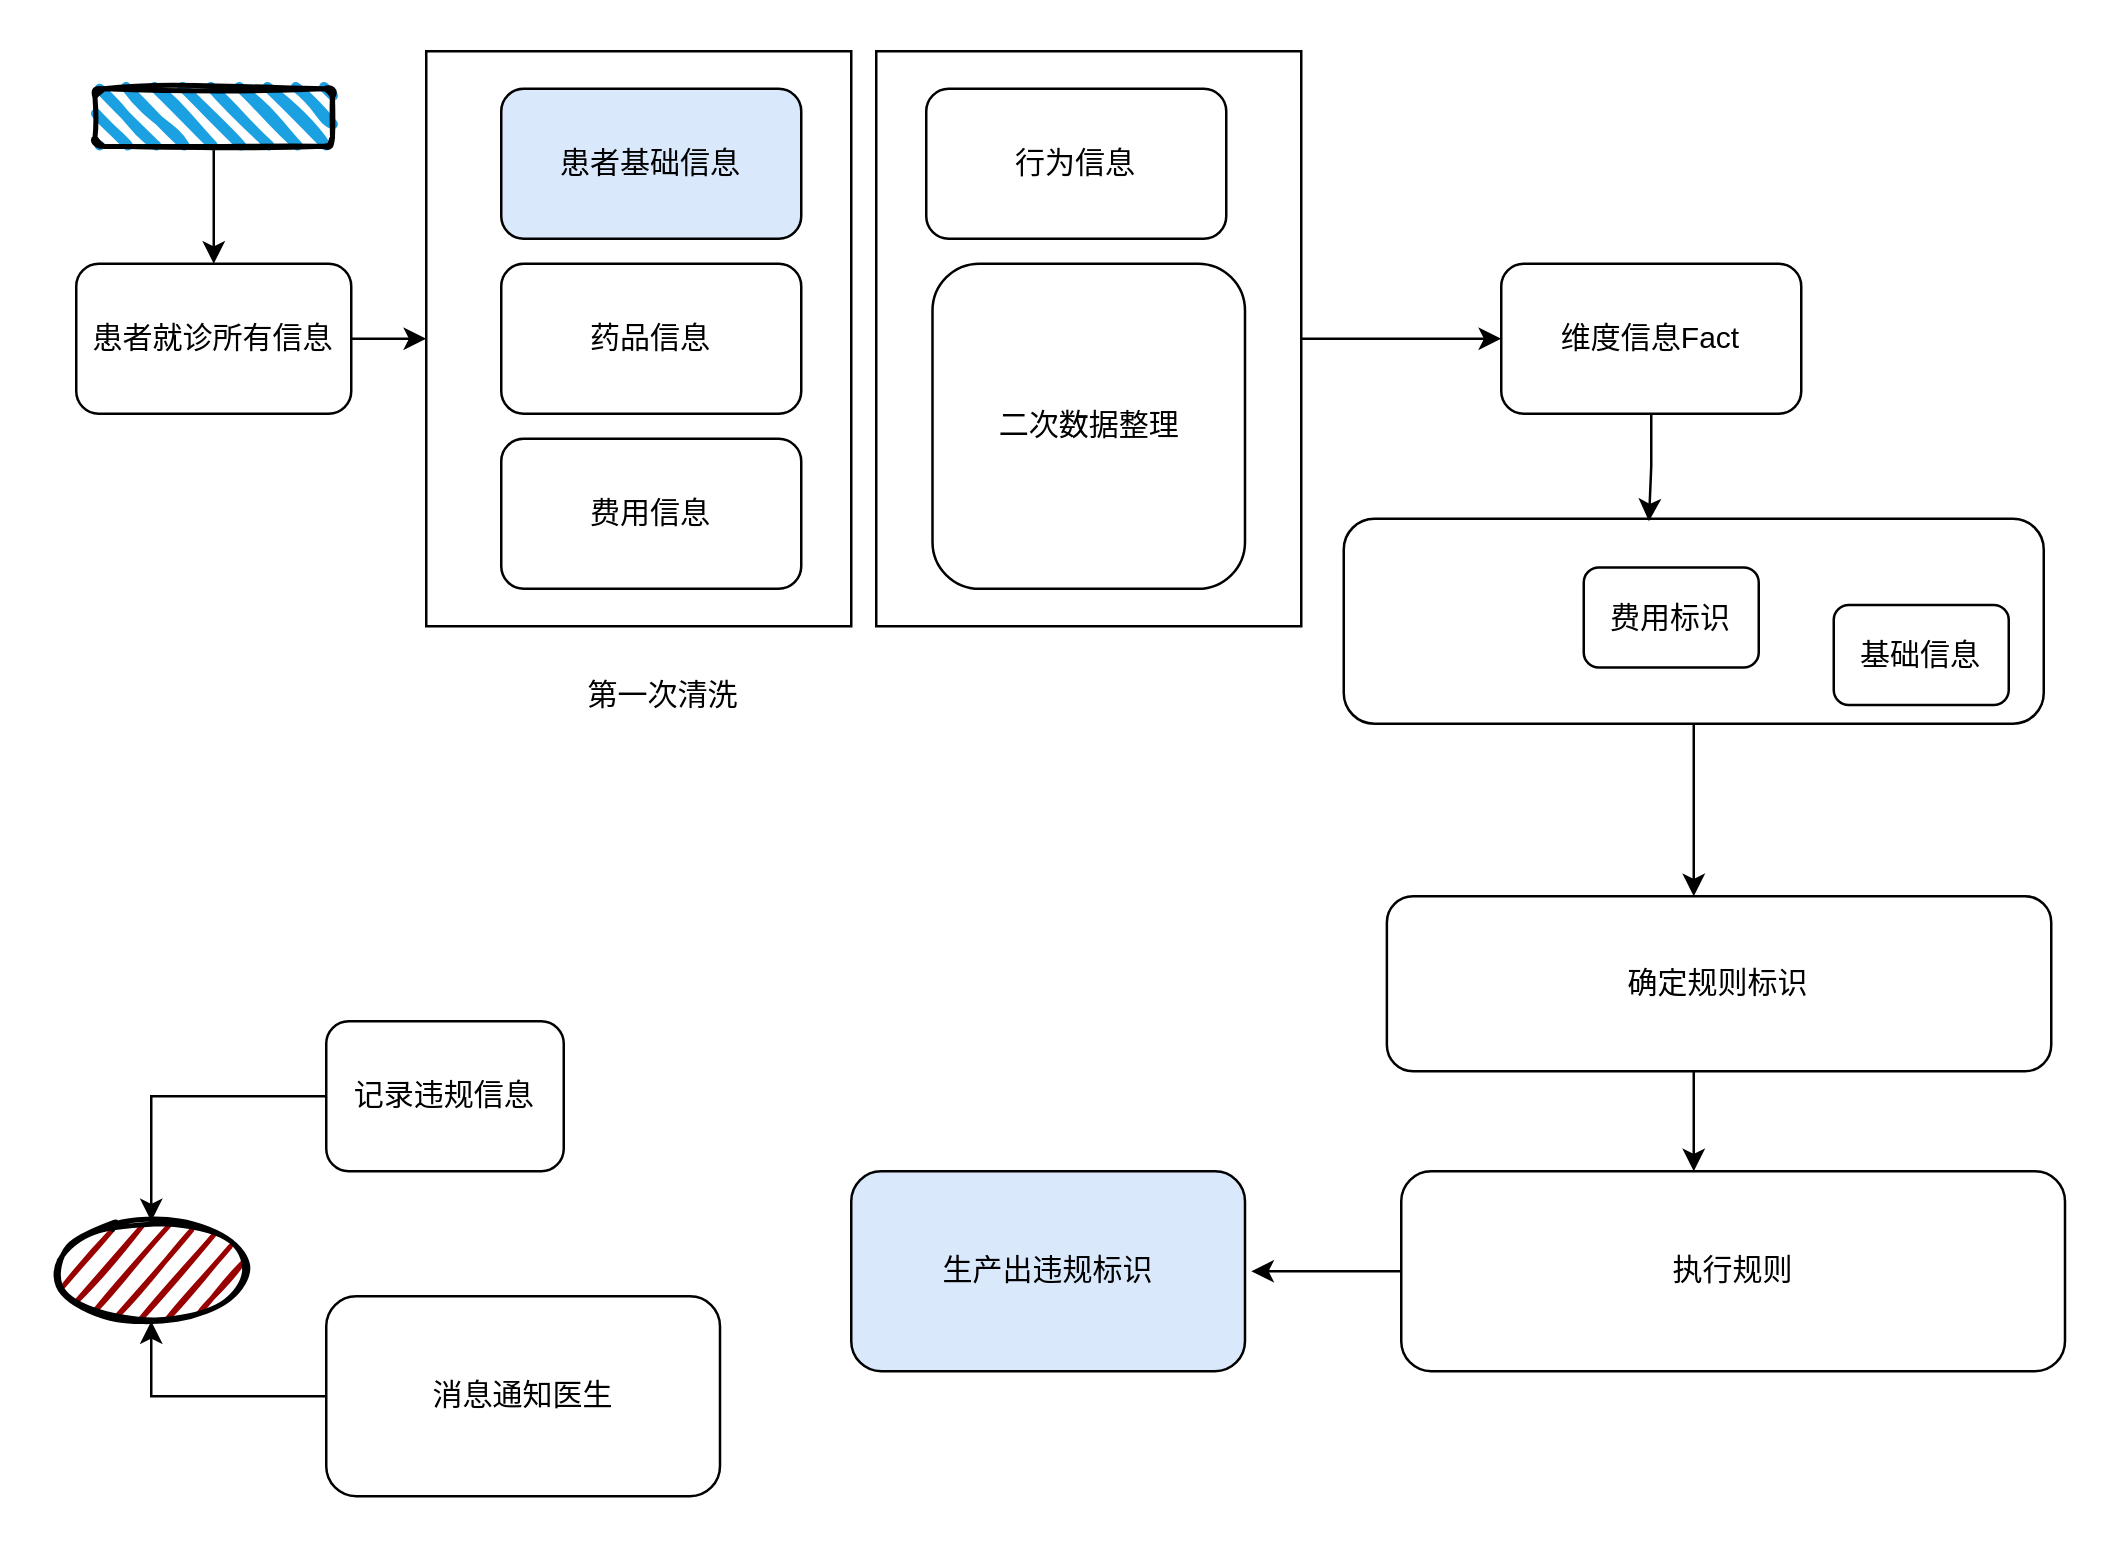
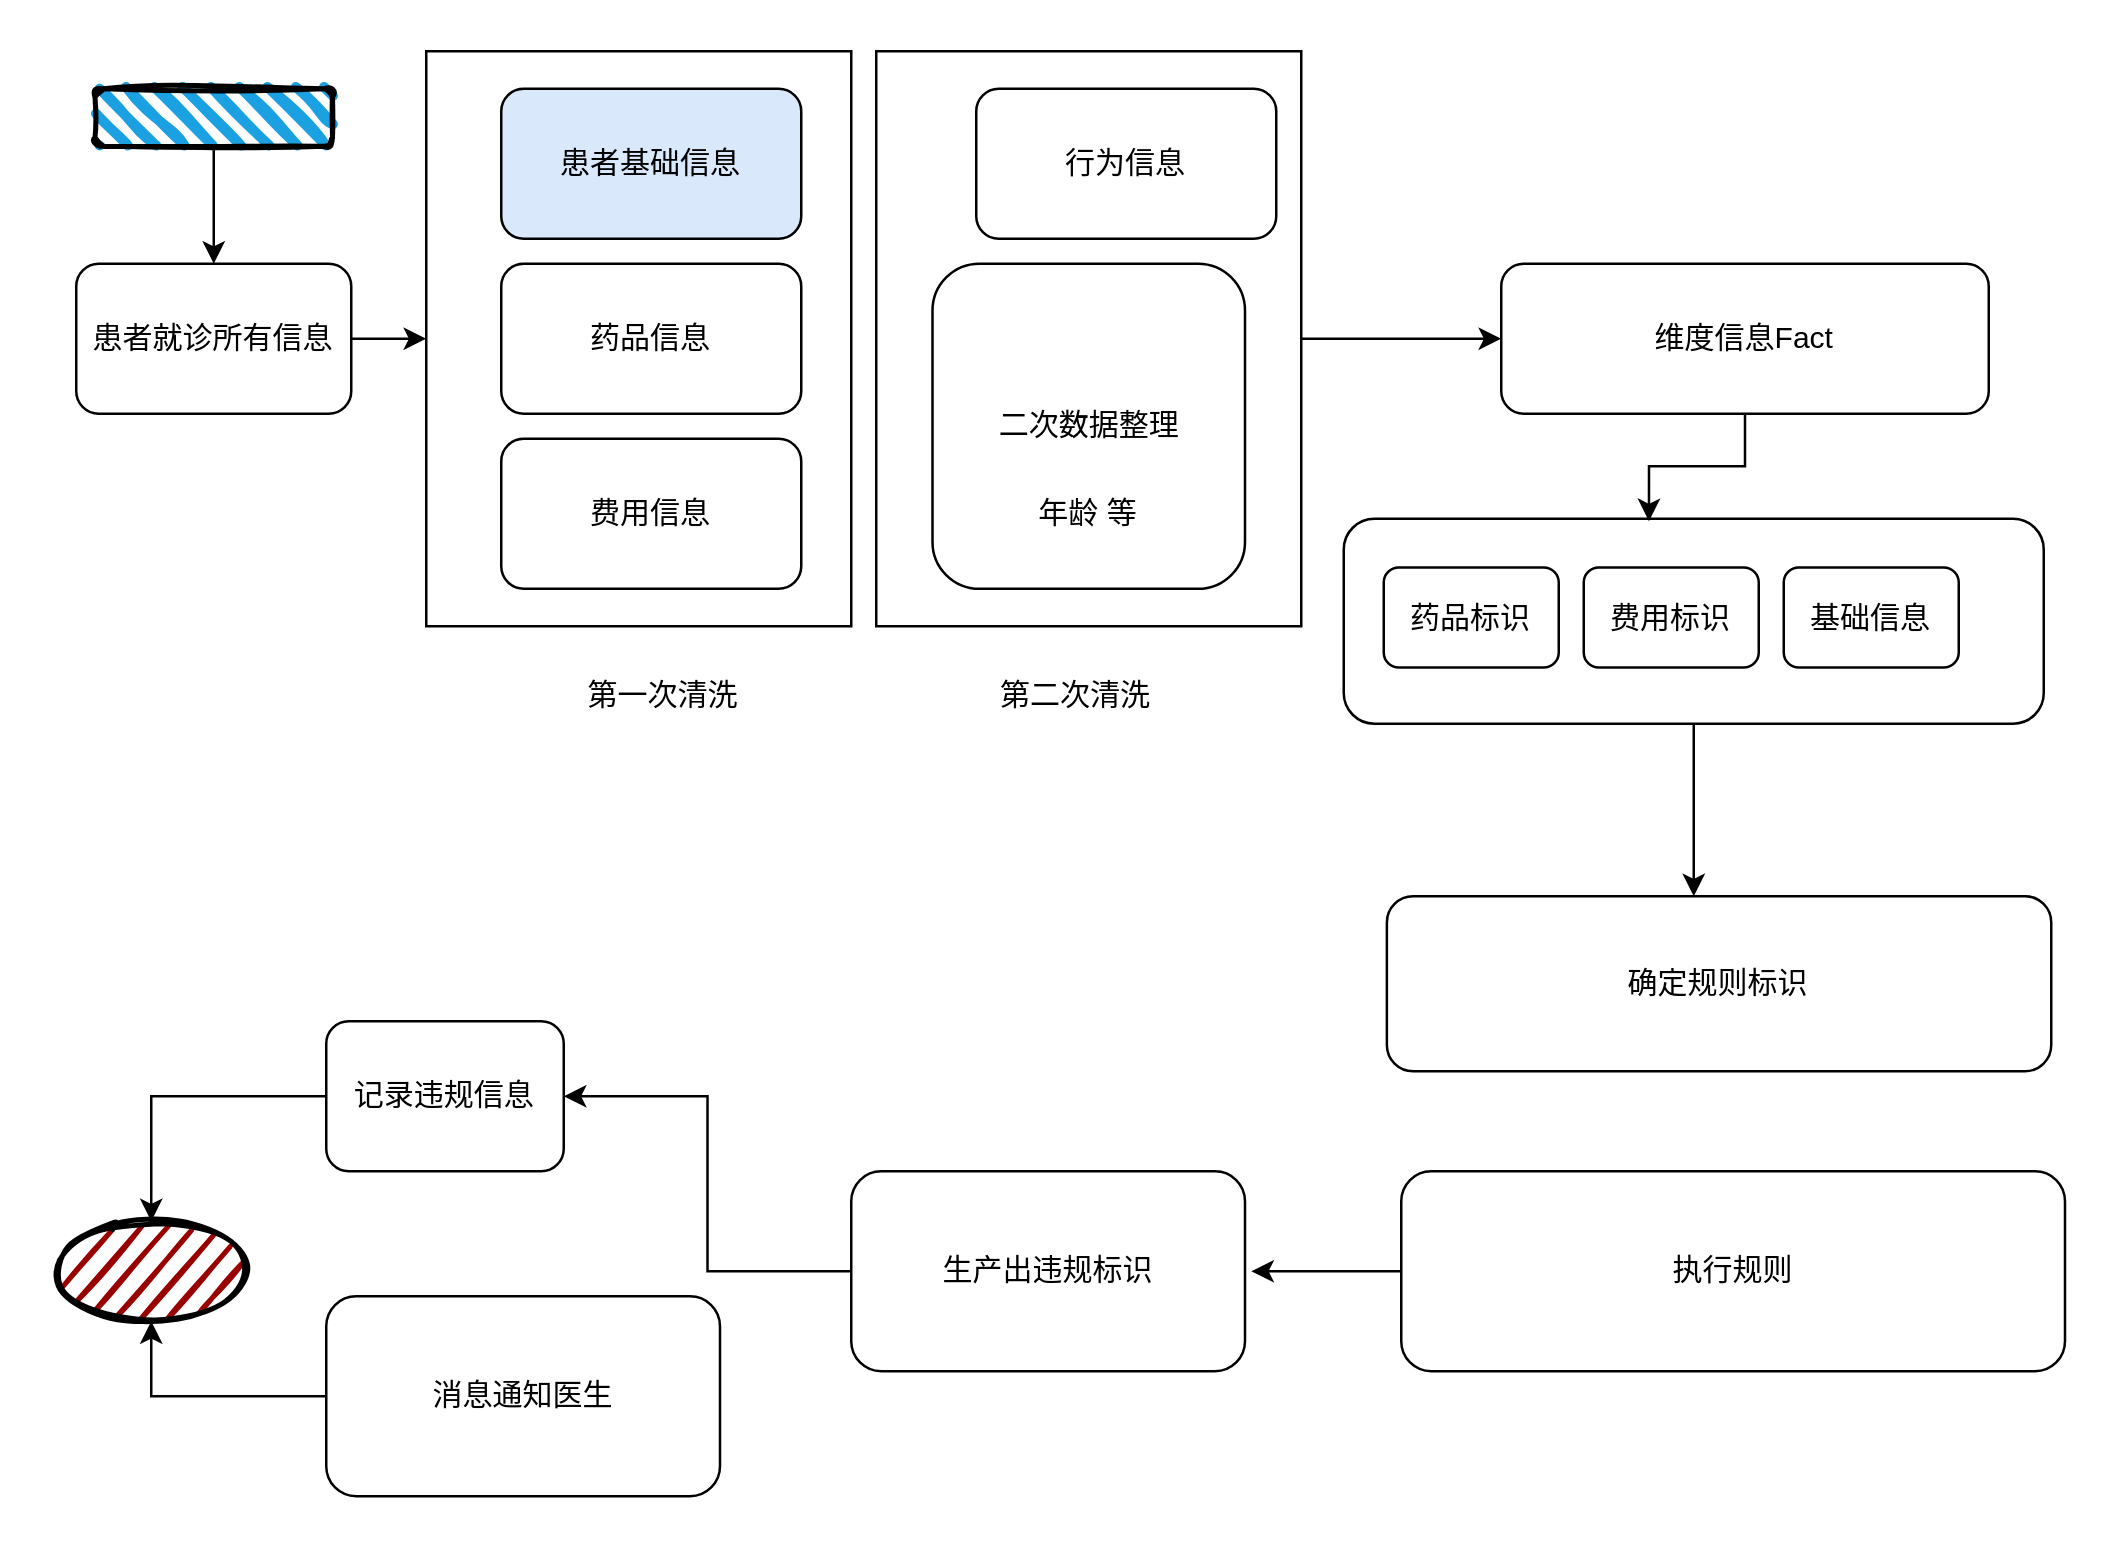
  <mxCell id="0" />
  <mxCell id="1" parent="0" />
  <mxCell id="2" style="edgeStyle=orthogonalEdgeStyle;rounded=0;orthogonalLoop=1;jettySize=auto;html=1;" parent="1" source="3" target="23" edge="1"><mxGeometry relative="1" as="geometry"><Array as="points"><mxPoint x="677" y="338" /><mxPoint x="677" y="338" /></Array></mxGeometry></mxCell>
  <mxCell id="3" value="" style="rounded=1;whiteSpace=wrap;html=1;" parent="1" vertex="1"><mxGeometry x="537" y="207" width="280" height="82" as="geometry" /></mxCell>
  <mxCell id="4" value="" style="edgeStyle=orthogonalEdgeStyle;rounded=0;orthogonalLoop=1;jettySize=auto;html=1;" parent="1" source="5" target="18" edge="1"><mxGeometry relative="1" as="geometry" /></mxCell>
  <mxCell id="5" value="" style="rounded=0;whiteSpace=wrap;html=1;" parent="1" vertex="1"><mxGeometry x="350" y="20" width="170" height="230" as="geometry" /></mxCell>
  <mxCell id="6" value="" style="rounded=0;whiteSpace=wrap;html=1;" parent="1" vertex="1"><mxGeometry x="170" y="20" width="170" height="230" as="geometry" /></mxCell>
  <mxCell id="7" style="edgeStyle=orthogonalEdgeStyle;rounded=0;orthogonalLoop=1;jettySize=auto;html=1;entryX=0;entryY=0.5;entryDx=0;entryDy=0;" parent="1" source="8" target="6" edge="1"><mxGeometry relative="1" as="geometry" /></mxCell>
  <mxCell id="8" value="患者就诊所有信息" style="rounded=1;whiteSpace=wrap;html=1;" parent="1" vertex="1"><mxGeometry x="30" y="105" width="110" height="60" as="geometry" /></mxCell>
  <mxCell id="9" value="患者基础信息" style="rounded=1;whiteSpace=wrap;html=1;fillColor=#dae8fc;" parent="1" vertex="1"><mxGeometry x="200" y="35" width="120" height="60" as="geometry" /></mxCell>
  <mxCell id="10" value="药品信息" style="rounded=1;whiteSpace=wrap;html=1;" parent="1" vertex="1"><mxGeometry x="200" y="105" width="120" height="60" as="geometry" /></mxCell>
  <mxCell id="11" value="费用信息" style="rounded=1;whiteSpace=wrap;html=1;" parent="1" vertex="1"><mxGeometry x="200" y="175" width="120" height="60" as="geometry" /></mxCell>
- <mxCell id="12" value="行为信息" style="rounded=1;whiteSpace=wrap;html=1;" parent="1" vertex="1"><mxGeometry x="370" y="35" width="120" height="60" as="geometry" /></mxCell>
+ <mxCell id="12" value="行为信息" style="rounded=1;whiteSpace=wrap;html=1;" parent="1" vertex="1"><mxGeometry x="390" y="35" width="120" height="60" as="geometry" /></mxCell>
  <mxCell id="13" value="二次数据整理" style="rounded=1;whiteSpace=wrap;html=1;" parent="1" vertex="1"><mxGeometry x="372.5" y="105" width="125" height="130" as="geometry" /></mxCell>
+ <mxCell id="14" value="第二次清洗" style="text;html=1;strokeColor=none;fillColor=none;align=center;verticalAlign=middle;whiteSpace=wrap;rounded=0;" parent="1" vertex="1"><mxGeometry x="395" y="268" width="70" height="20" as="geometry" /></mxCell>
  <mxCell id="15" value="第一次清洗" style="text;html=1;strokeColor=none;fillColor=none;align=center;verticalAlign=middle;whiteSpace=wrap;rounded=0;" parent="1" vertex="1"><mxGeometry x="230" y="268" width="70" height="20" as="geometry" /></mxCell>
+ <mxCell id="16" value="年龄 等" style="text;html=1;strokeColor=none;fillColor=none;align=center;verticalAlign=middle;whiteSpace=wrap;rounded=0;" parent="1" vertex="1"><mxGeometry x="395" y="193.5" width="80" height="23" as="geometry" /></mxCell>
  <mxCell id="17" style="edgeStyle=orthogonalEdgeStyle;rounded=0;orthogonalLoop=1;jettySize=auto;html=1;entryX=0.436;entryY=0.012;entryDx=0;entryDy=0;entryPerimeter=0;" parent="1" source="18" target="3" edge="1"><mxGeometry relative="1" as="geometry" /></mxCell>
- <mxCell id="18" value="维度信息Fact" style="rounded=1;whiteSpace=wrap;html=1;" parent="1" vertex="1"><mxGeometry x="600" y="105" width="120" height="60" as="geometry" /></mxCell>
+ <mxCell id="18" value="维度信息Fact" style="rounded=1;whiteSpace=wrap;html=1;" parent="1" vertex="1"><mxGeometry x="600" y="105" width="195" height="60" as="geometry" /></mxCell>
+ <mxCell id="19" value="药品标识" style="rounded=1;whiteSpace=wrap;html=1;" parent="1" vertex="1"><mxGeometry x="553" y="226.5" width="70" height="40" as="geometry" /></mxCell>
  <mxCell id="20" value="费用标识" style="rounded=1;whiteSpace=wrap;html=1;" parent="1" vertex="1"><mxGeometry x="633" y="226.5" width="70" height="40" as="geometry" /></mxCell>
- <mxCell id="21" value="基础信息" style="rounded=1;whiteSpace=wrap;html=1;" parent="1" vertex="1"><mxGeometry x="733" y="241.5" width="70" height="40" as="geometry" /></mxCell>
- <mxCell id="22" value="" style="edgeStyle=orthogonalEdgeStyle;rounded=0;orthogonalLoop=1;jettySize=auto;html=1;" parent="1" source="23" target="25" edge="1"><mxGeometry relative="1" as="geometry"><Array as="points"><mxPoint x="677" y="458" /><mxPoint x="677" y="458" /></Array></mxGeometry></mxCell>
+ <mxCell id="21" value="基础信息" style="rounded=1;whiteSpace=wrap;html=1;" parent="1" vertex="1"><mxGeometry x="713" y="226.5" width="70" height="40" as="geometry" /></mxCell>
  <mxCell id="23" value="确定规则标识" style="rounded=1;whiteSpace=wrap;html=1;" parent="1" vertex="1"><mxGeometry x="554.25" y="358" width="265.75" height="70" as="geometry" /></mxCell>
  <mxCell id="24" style="edgeStyle=orthogonalEdgeStyle;rounded=0;orthogonalLoop=1;jettySize=auto;html=1;" parent="1" source="25" edge="1"><mxGeometry relative="1" as="geometry"><mxPoint x="500" y="508" as="targetPoint" /></mxGeometry></mxCell>
  <mxCell id="25" value="执行规则" style="rounded=1;whiteSpace=wrap;html=1;" parent="1" vertex="1"><mxGeometry x="560" y="468" width="265.5" height="80" as="geometry" /></mxCell>
- <mxCell id="27" value="生产出违规标识" style="rounded=1;whiteSpace=wrap;html=1;fillColor=#dae8fc;" parent="1" vertex="1"><mxGeometry x="340" y="468" width="157.5" height="80" as="geometry" /></mxCell>
+ <mxCell id="26" style="edgeStyle=orthogonalEdgeStyle;rounded=0;orthogonalLoop=1;jettySize=auto;html=1;entryX=1;entryY=0.5;entryDx=0;entryDy=0;" parent="1" source="27" target="29" edge="1"><mxGeometry relative="1" as="geometry" /></mxCell>
+ <mxCell id="27" value="生产出违规标识" style="rounded=1;whiteSpace=wrap;html=1;" parent="1" vertex="1"><mxGeometry x="340" y="468" width="157.5" height="80" as="geometry" /></mxCell>
  <mxCell id="28" style="edgeStyle=orthogonalEdgeStyle;rounded=0;orthogonalLoop=1;jettySize=auto;html=1;exitX=0;exitY=0.5;exitDx=0;exitDy=0;entryX=0.5;entryY=0;entryDx=0;entryDy=0;" parent="1" source="29" target="32" edge="1"><mxGeometry relative="1" as="geometry" /></mxCell>
  <mxCell id="29" value="记录违规信息" style="rounded=1;whiteSpace=wrap;html=1;" parent="1" vertex="1"><mxGeometry x="130" y="408" width="95" height="60" as="geometry" /></mxCell>
  <mxCell id="30" style="edgeStyle=orthogonalEdgeStyle;rounded=0;orthogonalLoop=1;jettySize=auto;html=1;exitX=0;exitY=0.5;exitDx=0;exitDy=0;entryX=0.5;entryY=1;entryDx=0;entryDy=0;" parent="1" source="31" target="32" edge="1"><mxGeometry relative="1" as="geometry" /></mxCell>
  <mxCell id="31" value="消息通知医生" style="rounded=1;whiteSpace=wrap;html=1;" parent="1" vertex="1"><mxGeometry x="130" y="518" width="157.5" height="80" as="geometry" /></mxCell>
  <mxCell id="32" value="" style="ellipse;whiteSpace=wrap;html=1;strokeWidth=2;fillWeight=2;hachureGap=8;fillColor=#990000;fillStyle=dots;sketch=1;" parent="1" vertex="1"><mxGeometry y="488" width="80" height="40" as="geometry" x="20" /></mxCell>
  <mxCell id="33" style="edgeStyle=orthogonalEdgeStyle;rounded=0;orthogonalLoop=1;jettySize=auto;html=1;entryX=0.5;entryY=0;entryDx=0;entryDy=0;" parent="1" source="34" target="8" edge="1"><mxGeometry relative="1" as="geometry" /></mxCell>
  <mxCell id="34" value="" style="rounded=1;whiteSpace=wrap;html=1;strokeWidth=2;fillWeight=4;hachureGap=8;hachureAngle=45;fillColor=#1ba1e2;sketch=1;" parent="1" vertex="1"><mxGeometry x="37.5" y="35" width="95" height="23" as="geometry" /></mxCell>
